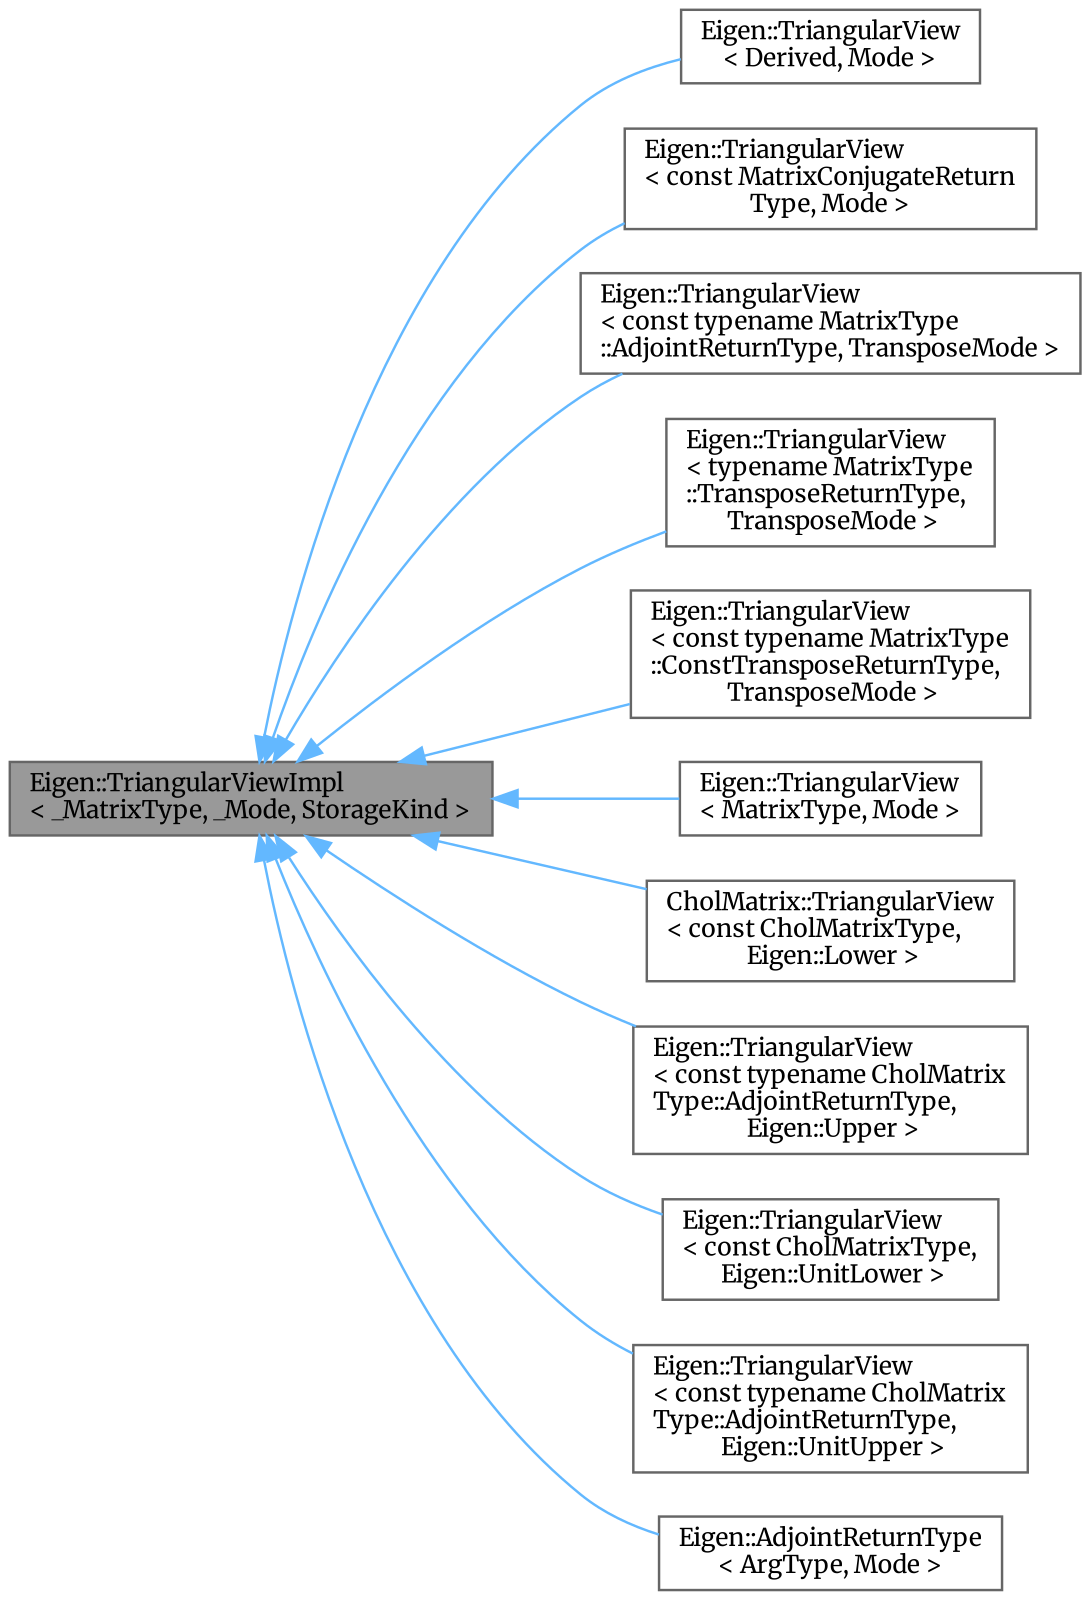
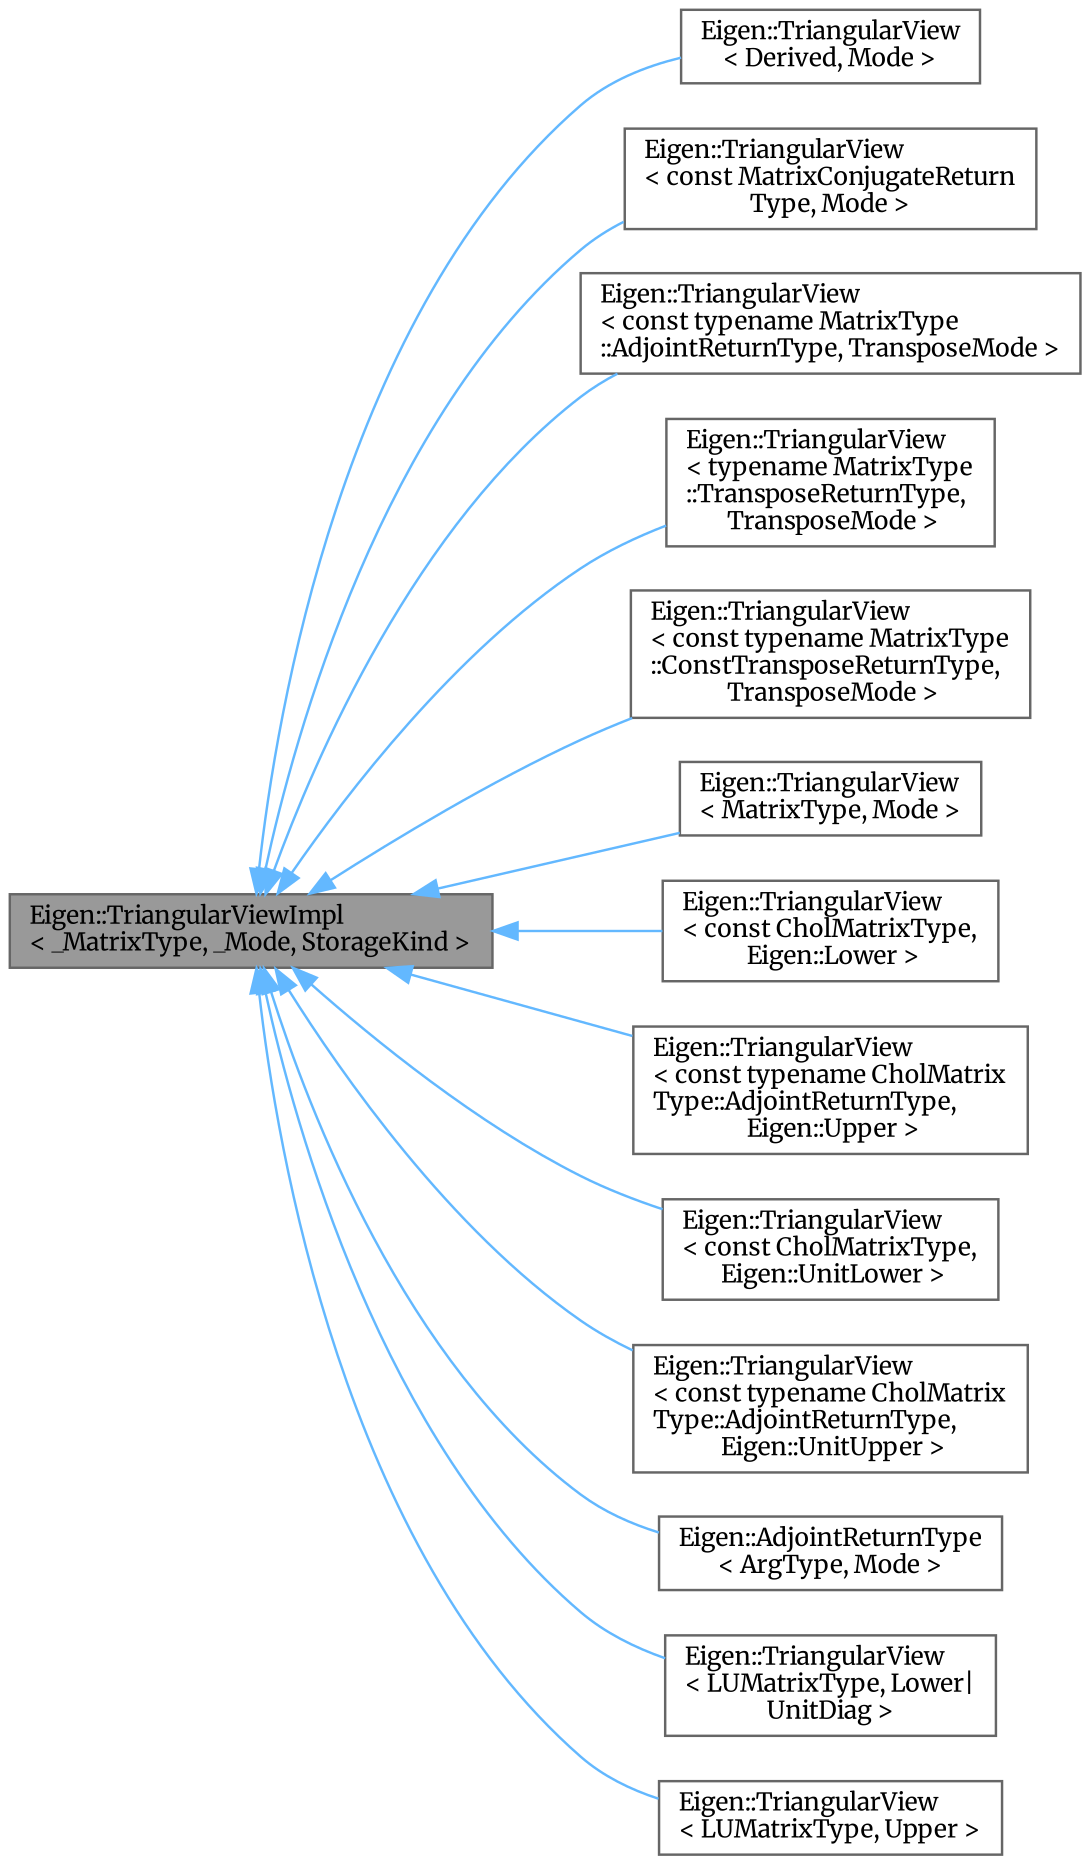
  digraph {
    fontname=Merriweather
    rankdir=LR
    node [color=gray40 fillcolor=white fontname=Merriweather fontsize=10 shape=box style=filled]
    edge [color=steelblue1 dir=back fontname=Merriweather fontsize=10 labelfontname=Helvetica labelfontsize=10 style=solid]
    n1 [fillcolor=grey60 fontcolor=black height=0.2 label="Eigen::TriangularViewImpl\l\< _MatrixType, _Mode, StorageKind \>" width=0.4]
    n2 [height=0.2 label="Eigen::TriangularView\l\< Derived, Mode \>" width=0.4]
    n3 [height=0.2 label="Eigen::TriangularView\l\< const MatrixConjugateReturn\lType, Mode \>" width=0.4]
    n4 [height=0.2 label="Eigen::TriangularView\l\< const typename MatrixType\l::AdjointReturnType, TransposeMode \>" width=0.4]
    n5 [height=0.2 label="Eigen::TriangularView\l\< typename MatrixType\l::TransposeReturnType,\l TransposeMode \>" width=0.4]
    n6 [height=0.2 label="Eigen::TriangularView\l\< const typename MatrixType\l::ConstTransposeReturnType,\l TransposeMode \>" width=0.4]
    n7 [height=0.2 label="Eigen::TriangularView\l\< MatrixType, Mode \>" width=0.4]
-   n8 [height=0.2 label="CholMatrix::TriangularView\l\< const CholMatrixType,\l Eigen::Lower \>" width=0.4]
+   n8 [height=0.2 label="Eigen::TriangularView\l\< const CholMatrixType,\l Eigen::Lower \>" width=0.4]
    n9 [height=0.2 label="Eigen::TriangularView\l\< const typename CholMatrix\lType::AdjointReturnType,\l Eigen::Upper \>" width=0.4]
    n10 [height=0.2 label="Eigen::TriangularView\l\< const CholMatrixType,\l Eigen::UnitLower \>" width=0.4]
    n11 [height=0.2 label="Eigen::TriangularView\l\< const typename CholMatrix\lType::AdjointReturnType,\l Eigen::UnitUpper \>" width=0.4]
    n12 [height=0.2 label="Eigen::AdjointReturnType\l\< ArgType, Mode \>" width=0.4]
+   n13 [height=0.2 label="Eigen::TriangularView\l\< LUMatrixType, Lower\|\lUnitDiag \>" width=0.4]
+   n14 [height=0.2 label="Eigen::TriangularView\l\< LUMatrixType, Upper \>" width=0.4]
    n1 -> n2
    n1 -> n3
    n1 -> n4
    n1 -> n5
    n1 -> n6
    n1 -> n7
    n1 -> n8
    n1 -> n9
    n1 -> n10
    n1 -> n11
    n1 -> n12
+   n1 -> n13
+   n1 -> n14
  }
